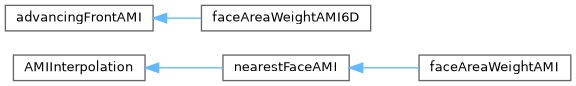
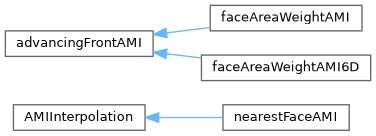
  digraph {
    rankdir=LR
    node [color=grey40 fillcolor=white fontname=Helvetica fontsize=10 shape=box style=filled]
    edge [color=steelblue1 dir=back fontname=Helvetica fontsize=10 labelfontname=Helvetica labelfontsize=10 style=solid]
    n1 [height=0.2 label=AMIInterpolation width=0.4]
    n2 [height=0.2 label=nearestFaceAMI width=0.4]
    n3 [height=0.2 label=advancingFrontAMI width=0.4]
    n4 [height=0.2 label=faceAreaWeightAMI width=0.4]
    n5 [height=0.2 label=faceAreaWeightAMI6D width=0.4]
    n1 -> n2
-   n2 -> n4
+   n3 -> n4
    n3 -> n5
  }
